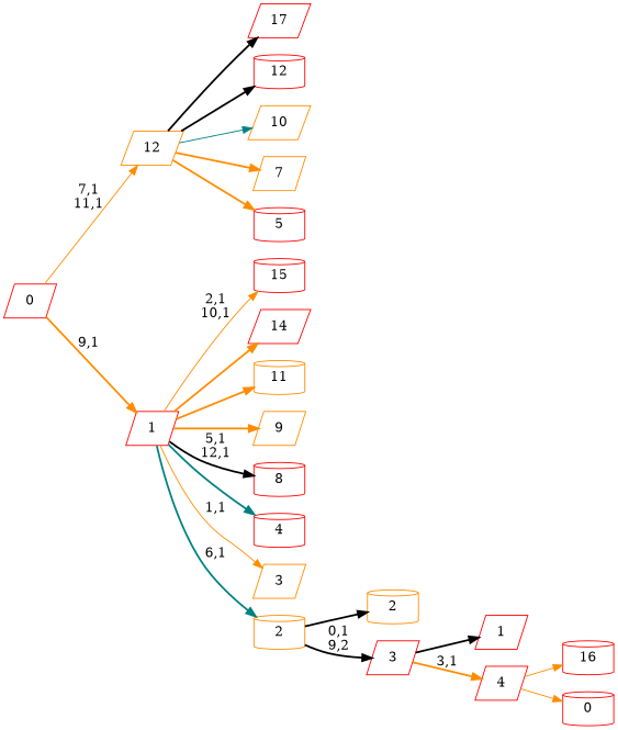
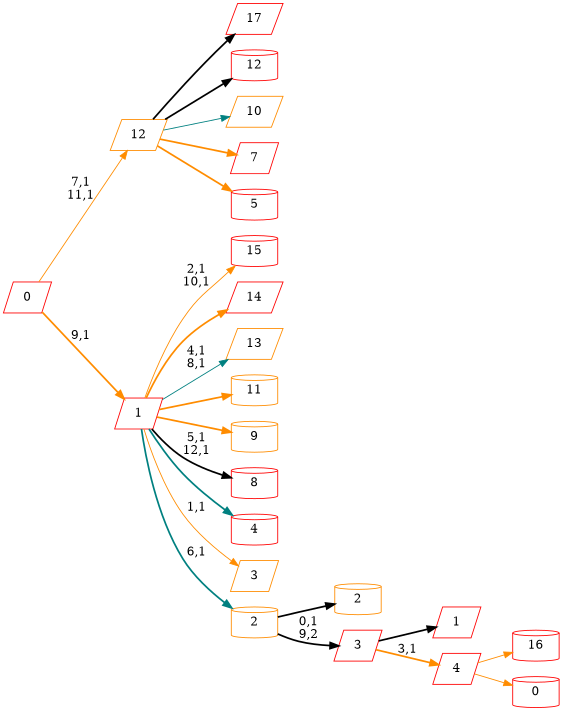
  digraph {
    rankdir=LR
    node [color=red shape=parallelogram]
    edge [color=darkorange style=bold]
    n1 [label=17]
    n2 [label=16 shape=cylinder]
    n3 [label=15 shape=cylinder]
    n4 [label=14]
+   n5 [color=darkorange label=13]
    n6 [label=12 shape=cylinder]
    n7 [color=darkorange label=11 shape=cylinder]
    n8 [color=darkorange label=10]
-   n9 [color=darkorange label=9]
+   n9 [color=darkorange label=9 shape=cylinder]
    n10 [label=8 shape=cylinder]
-   n11 [color=darkorange label=7]
+   n11 [label=7]
    n12 [label=5 shape=cylinder]
    12 [color=darkorange]
    n14 [label=4 shape=cylinder]
    n15 [color=darkorange label=3]
    n16 [color=darkorange label=2 shape=cylinder]
    n17 [label=1]
    n18 [label=0 shape=cylinder]
    4
    3
    2 [color=darkorange shape=cylinder]
    1
    0
    12 -> n1 [color=black]
    12 -> n6 [color=black]
    12 -> n8 [color=teal style=solid]
    12 -> n11
    12 -> n12
    4 -> n2 [style=solid]
    4 -> n18 [style=solid]
    3 -> n17 [color=black]
    3 -> 4 [label="3,1"]
    2 -> n16 [color=black]
    2 -> 3 [color=black label="0,1\n9,2"]
    1 -> n3 [label="2,1\n10,1" style=solid]
    1 -> n4
+   1 -> n5 [color=teal label="4,1\n8,1" style=solid]
    1 -> n7
    1 -> n9
    1 -> n10 [color=black label="5,1\n12,1"]
    1 -> n14 [color=teal]
    1 -> n15 [label="1,1" style=solid]
    1 -> 2 [color=teal label="6,1"]
    0 -> 12 [label="7,1\n11,1" style=solid]
    0 -> 1 [label="9,1"]
  }
